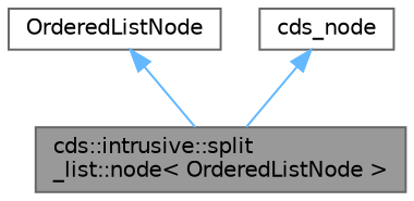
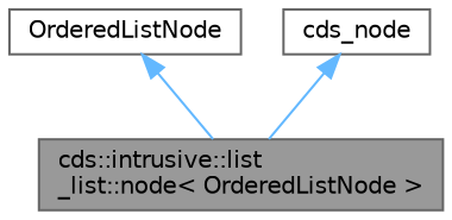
  digraph {
    node [color=gray40 fillcolor=white fontname=Helvetica fontsize=10 shape=box style=filled]
    edge [color=steelblue1 dir=back fontname=Helvetica fontsize=10 labelfontname=Helvetica labelfontsize=10 style=solid]
-   n1 [fillcolor=grey60 fontcolor=black height=0.2 label="cds::intrusive::split\l_list::node\< OrderedListNode \>" width=0.4]
+   n1 [fillcolor=grey60 fontcolor=black height=0.2 label="cds::intrusive::list\l_list::node\< OrderedListNode \>" width=0.4]
    n2 [height=0.2 label=OrderedListNode width=0.4]
    n3 [height=0.2 label=cds_node width=0.4]
    n2 -> n1
    n3 -> n1
  }
